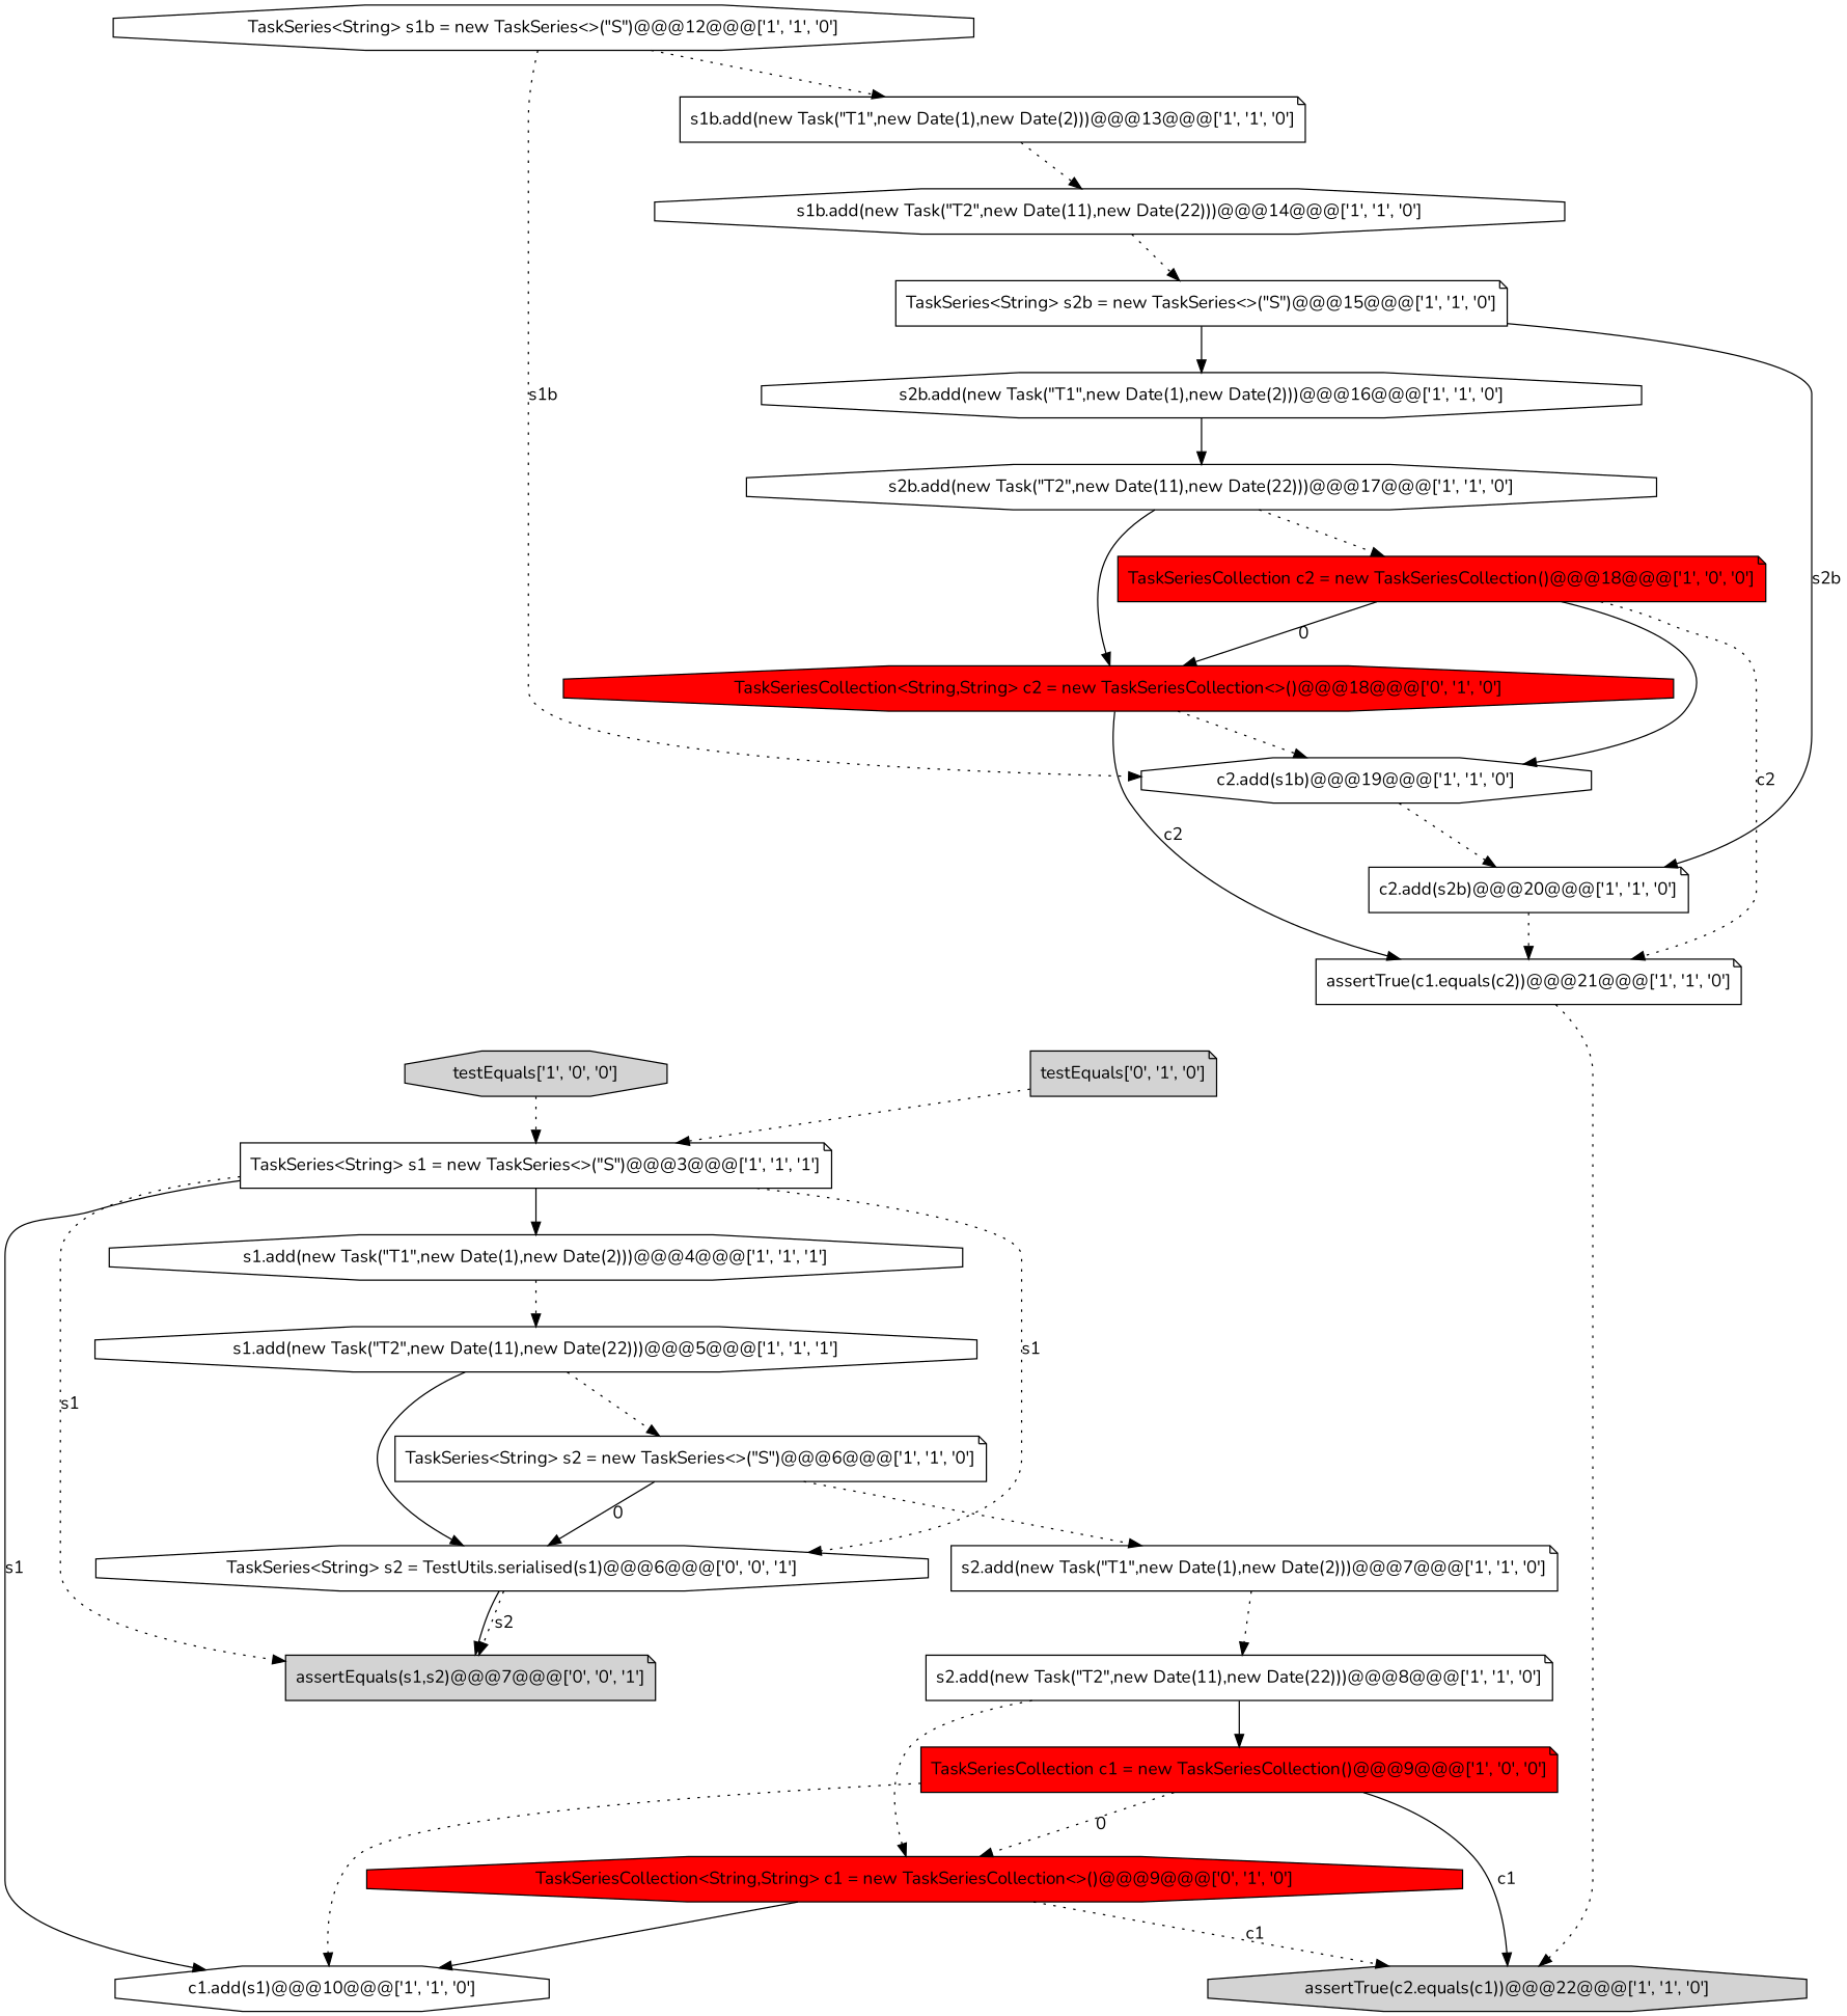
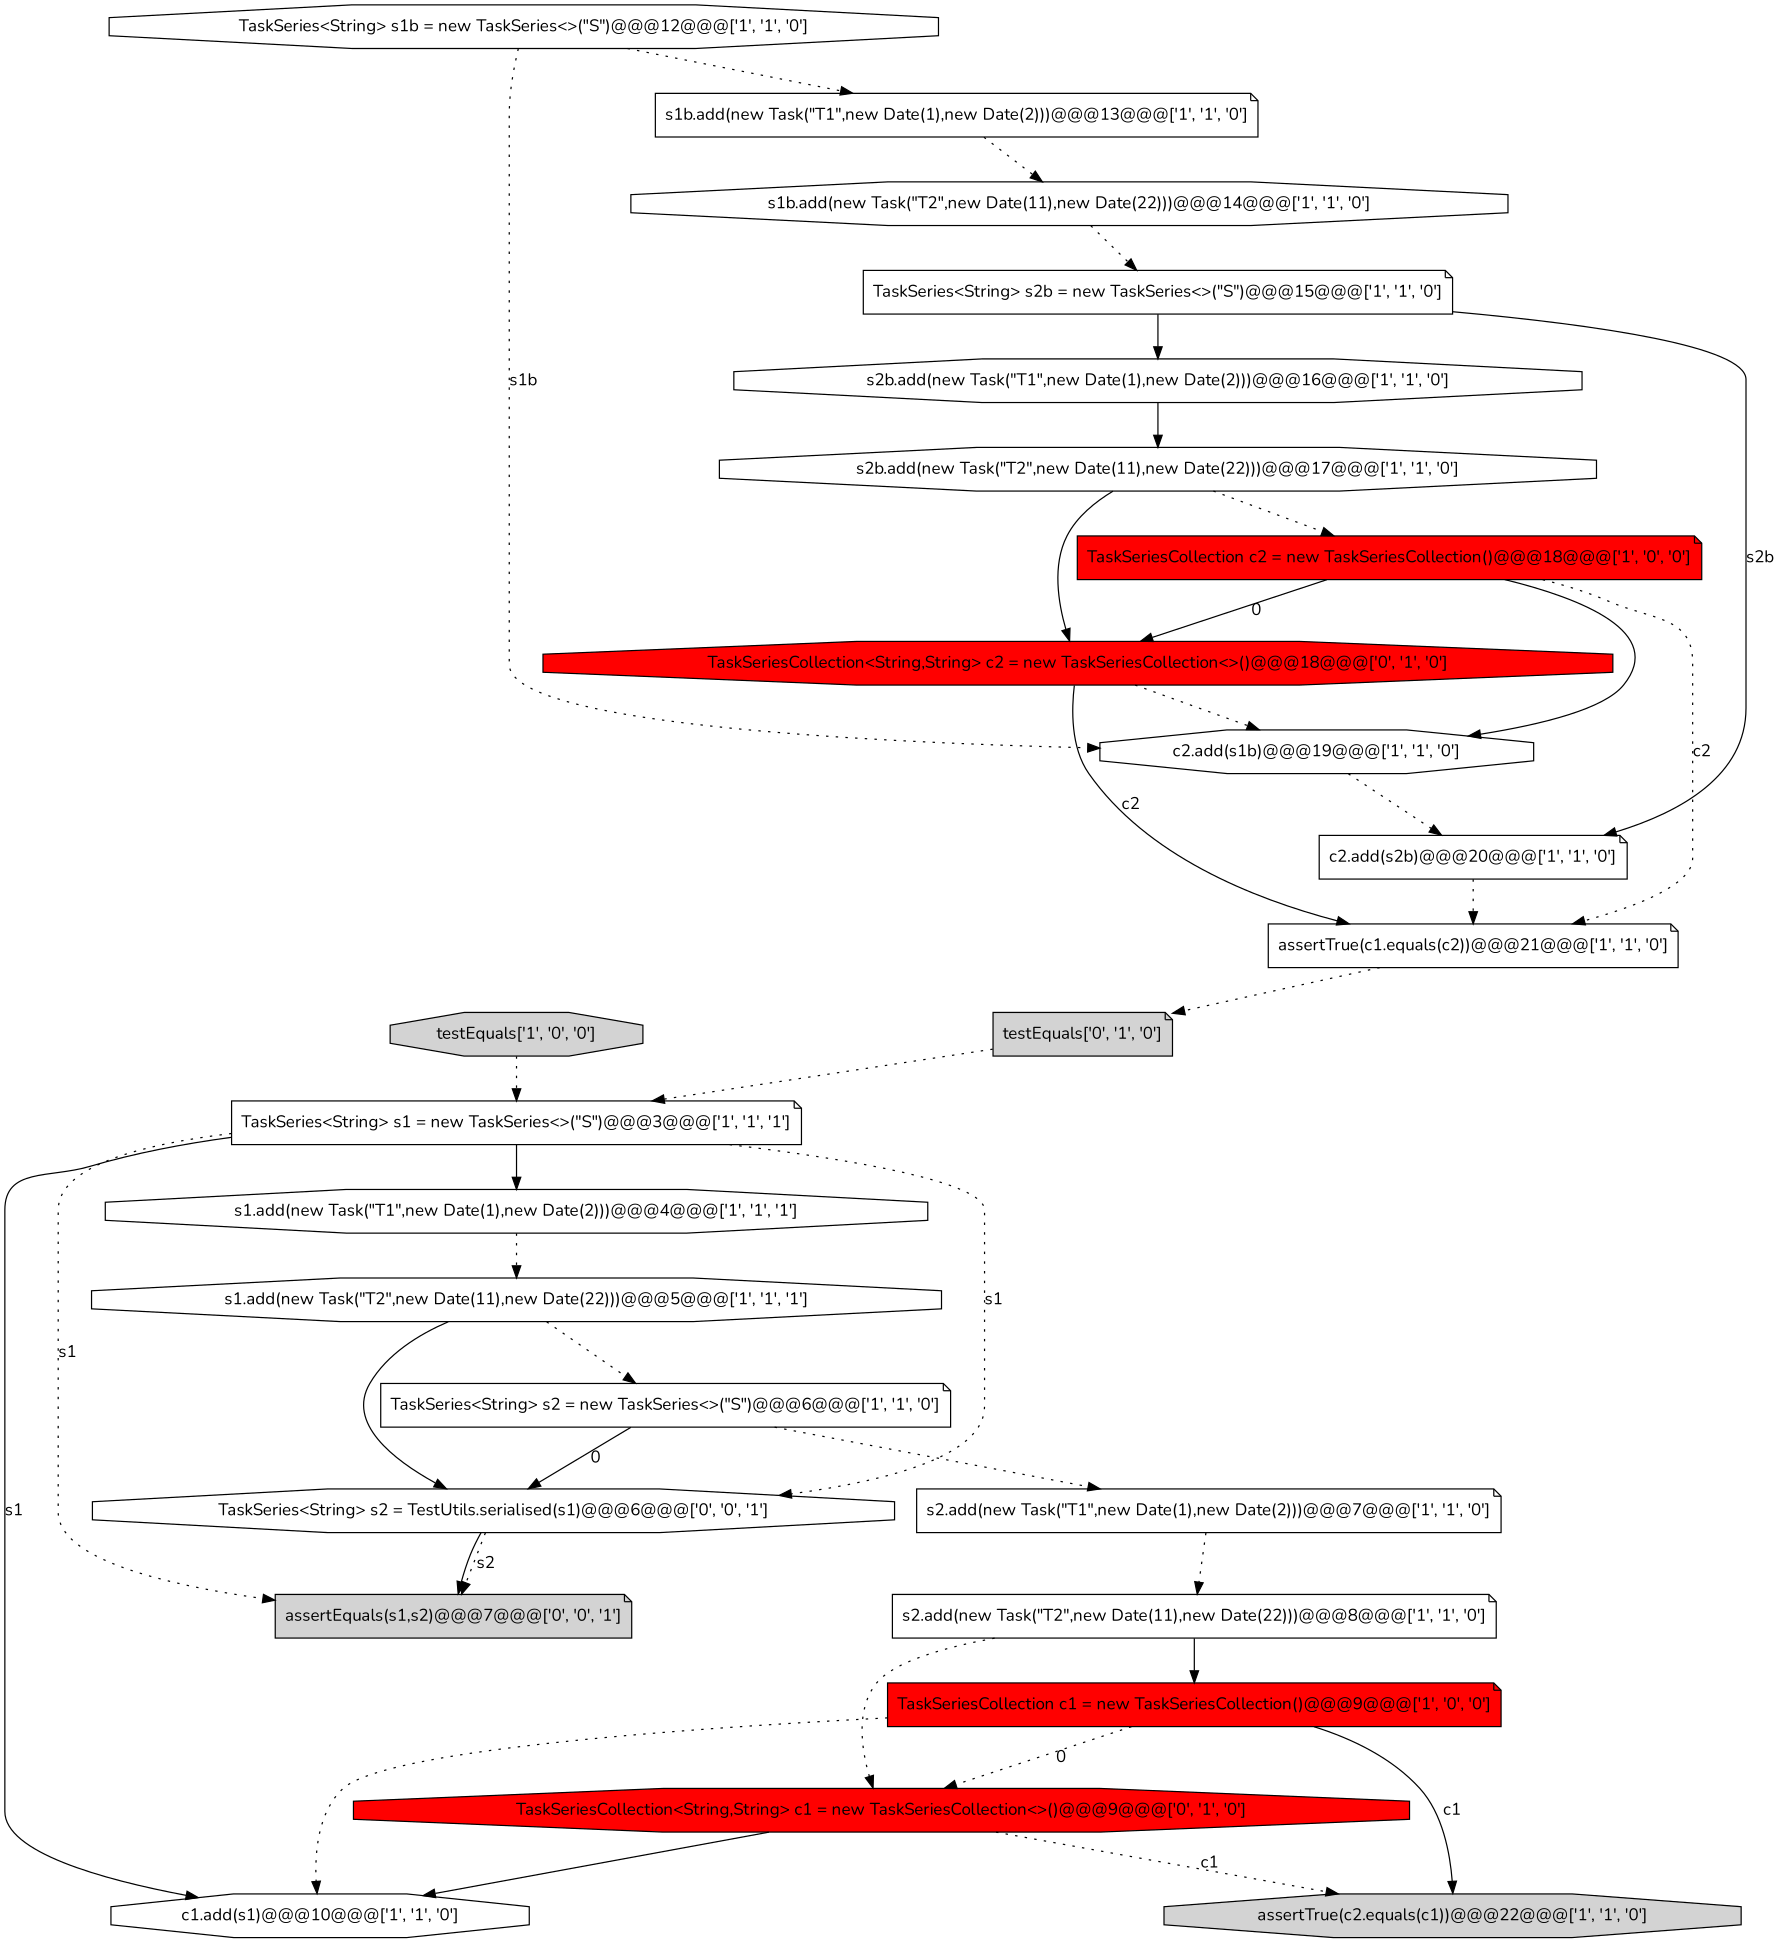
  digraph {
    fontname=Nunito
    node [fillcolor=white fontname=Nunito shape=octagon style=filled]
    edge [fontname=Nunito style=dotted]
    n1 [label="TaskSeries<String> s2 = new TaskSeries<>(\"S\")@@@6@@@['1', '1', '0']" shape=note]
    n2 [label="s2.add(new Task(\"T1\",new Date(1),new Date(2)))@@@7@@@['1', '1', '0']" shape=note]
    n3 [label="TaskSeries<String> s2 = TestUtils.serialised(s1)@@@6@@@['0', '0', '1']"]
    n4 [label="s2.add(new Task(\"T2\",new Date(11),new Date(22)))@@@8@@@['1', '1', '0']" shape=note]
    n5 [fillcolor=lightgray label="assertEquals(s1,s2)@@@7@@@['0', '0', '1']" shape=note]
    n6 [label="TaskSeries<String> s1 = new TaskSeries<>(\"S\")@@@3@@@['1', '1', '1']" shape=note]
    n7 [label="c1.add(s1)@@@10@@@['1', '1', '0']"]
    n8 [label="s1.add(new Task(\"T1\",new Date(1),new Date(2)))@@@4@@@['1', '1', '1']"]
    n9 [label="s1.add(new Task(\"T2\",new Date(11),new Date(22)))@@@5@@@['1', '1', '1']"]
    n10 [label="c2.add(s2b)@@@20@@@['1', '1', '0']" shape=note]
    n11 [label="assertTrue(c1.equals(c2))@@@21@@@['1', '1', '0']" shape=note]
    n12 [fillcolor=lightgray label="assertTrue(c2.equals(c1))@@@22@@@['1', '1', '0']"]
    n13 [label="s1b.add(new Task(\"T1\",new Date(1),new Date(2)))@@@13@@@['1', '1', '0']" shape=note]
    n14 [label="s1b.add(new Task(\"T2\",new Date(11),new Date(22)))@@@14@@@['1', '1', '0']"]
    n15 [label="TaskSeries<String> s2b = new TaskSeries<>(\"S\")@@@15@@@['1', '1', '0']" shape=note]
    n16 [fillcolor=red label="TaskSeriesCollection c1 = new TaskSeriesCollection()@@@9@@@['1', '0', '0']" shape=note]
    n17 [fillcolor=red label="TaskSeriesCollection<String,String> c1 = new TaskSeriesCollection<>()@@@9@@@['0', '1', '0']"]
    n18 [label="TaskSeries<String> s1b = new TaskSeries<>(\"S\")@@@12@@@['1', '1', '0']"]
    n19 [label="c2.add(s1b)@@@19@@@['1', '1', '0']"]
    n20 [fillcolor=red label="TaskSeriesCollection c2 = new TaskSeriesCollection()@@@18@@@['1', '0', '0']" shape=note]
    n21 [fillcolor=red label="TaskSeriesCollection<String,String> c2 = new TaskSeriesCollection<>()@@@18@@@['0', '1', '0']"]
    n22 [label="s2b.add(new Task(\"T1\",new Date(1),new Date(2)))@@@16@@@['1', '1', '0']"]
    n23 [label="s2b.add(new Task(\"T2\",new Date(11),new Date(22)))@@@17@@@['1', '1', '0']"]
    n24 [fillcolor=lightgray label="testEquals['1', '0', '0']"]
    n25 [fillcolor=lightgray label="testEquals['0', '1', '0']" shape=note]
    n1 -> n2
    n1 -> n3 [label=0 style=solid]
    n2 -> n4
    n3 -> n5 [label=s2]
    n3 -> n5 [style=solid]
    n4 -> n16 [style=solid]
    n4 -> n17
    n6 -> n3 [label=s1]
    n6 -> n5 [label=s1]
    n6 -> n7 [label=s1 style=solid]
    n6 -> n8 [style=solid]
    n8 -> n9
    n9 -> n1
    n9 -> n3 [style=solid]
    n10 -> n11
-   n11 -> n12
+   n11 -> n25
    n13 -> n14
    n14 -> n15
    n15 -> n10 [label=s2b style=solid]
    n15 -> n22 [style=solid]
    n16 -> n7
    n16 -> n12 [label=c1 style=solid]
    n16 -> n17 [label=0]
    n17 -> n7 [style=solid]
    n17 -> n12 [label=c1]
    n18 -> n13
    n18 -> n19 [label=s1b]
    n19 -> n10
    n20 -> n11 [label=c2]
    n20 -> n19 [style=solid]
    n20 -> n21 [label=0 style=solid]
    n21 -> n11 [label=c2 style=solid]
    n21 -> n19
    n22 -> n23 [style=solid]
    n23 -> n20
    n23 -> n21 [style=solid]
    n24 -> n6
    n25 -> n6
  }
